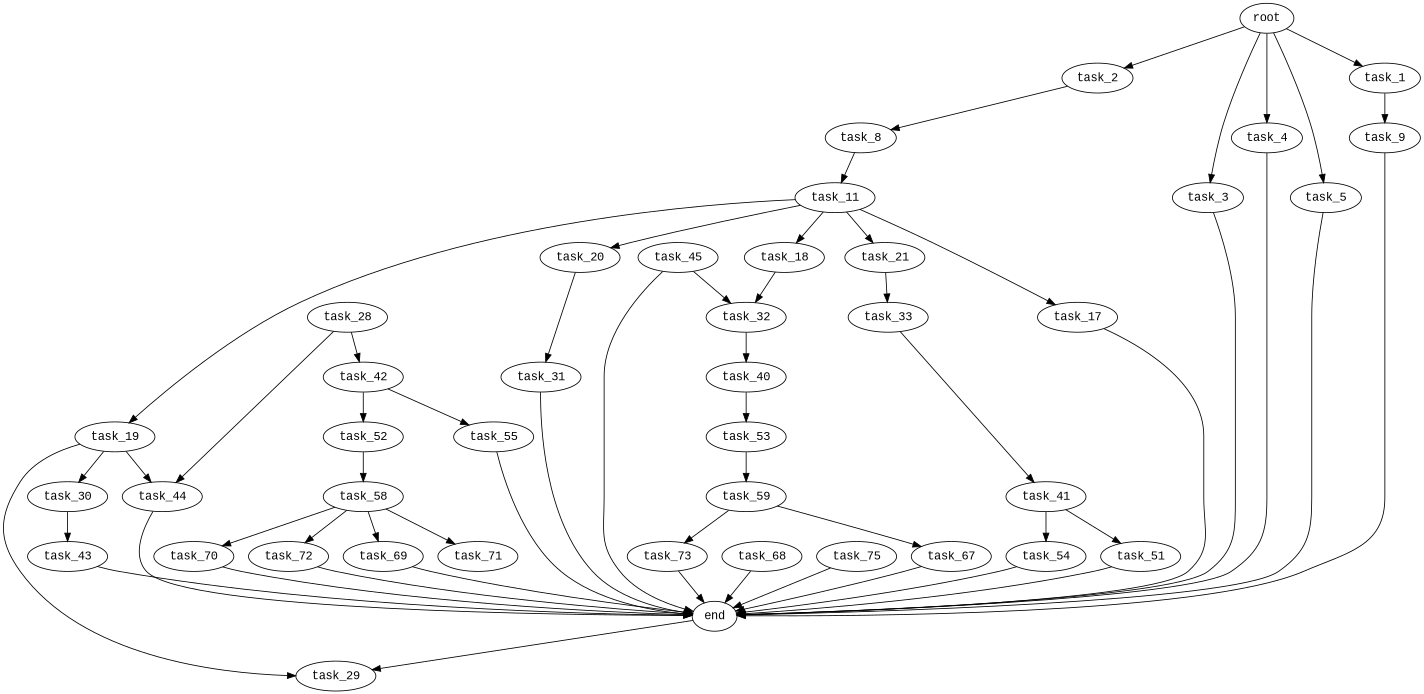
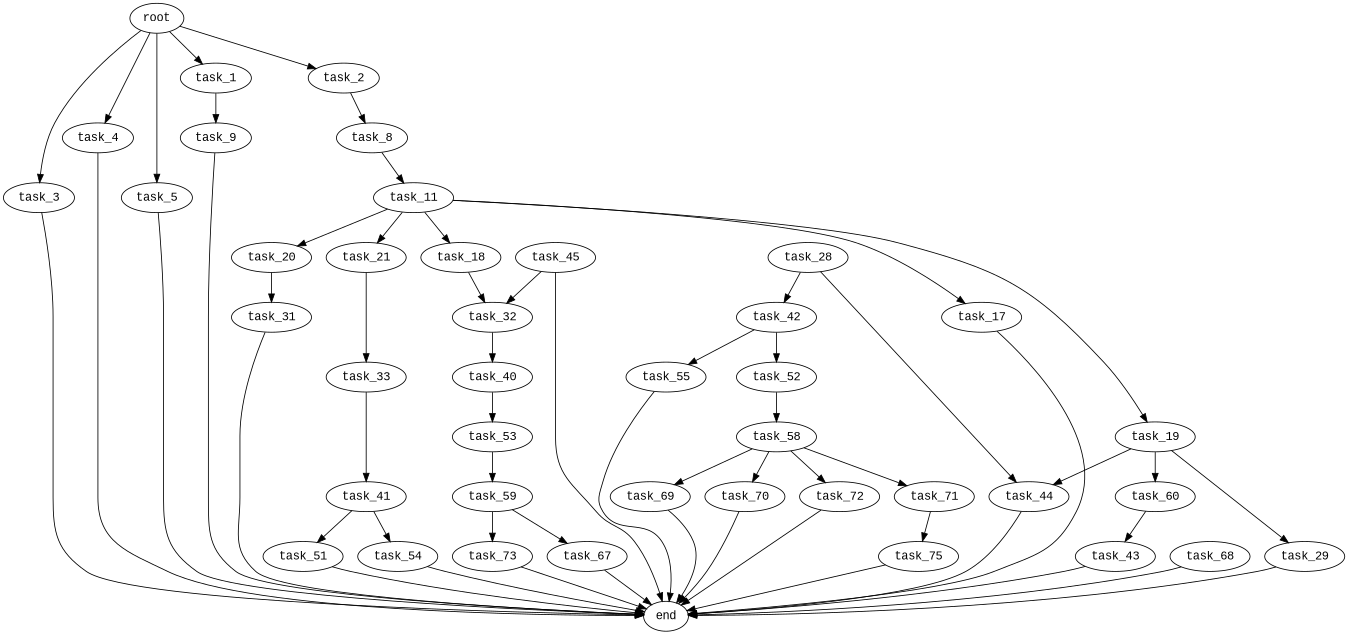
  digraph {
    fontname="Liberation Mono"
    node [fontname="Liberation Mono"]
    edge [fontname="Liberation Mono"]
    root
    task_1
    task_2
    task_3
    task_4
    task_5
    task_9
    task_8
    end
    task_11
    task_17
    task_18
    task_19
    task_20
    task_21
    task_32
    task_29
-   task_30
+   task_30 [label=task_60]
    task_44
    task_31
    task_33
    task_40
    task_28
    task_42
    task_43
    task_41
    task_52
    task_55
    task_53
    task_45
    task_51
    task_54
    task_59
    task_58
    task_69
    task_70
    task_71
    task_72
    task_67
    task_73
    task_68
    task_75
    root -> task_1
    root -> task_2
    root -> task_3
    root -> task_4
    root -> task_5
    task_1 -> task_9
    task_2 -> task_8
    task_3 -> end
    task_4 -> end
    task_5 -> end
    task_9 -> end
    task_8 -> task_11
    task_11 -> task_17
    task_11 -> task_18
    task_11 -> task_19
    task_11 -> task_20
    task_11 -> task_21
    task_17 -> end
    task_18 -> task_32
    task_19 -> task_29
    task_19 -> task_30
    task_19 -> task_44
    task_20 -> task_31
    task_21 -> task_33
    task_32 -> task_40
-   end -> task_29
+   task_29 -> end
    task_30 -> task_43
    task_44 -> end
    task_31 -> end
    task_33 -> task_41
    task_40 -> task_53
    task_28 -> task_44
    task_28 -> task_42
    task_42 -> task_52
    task_42 -> task_55
    task_43 -> end
    task_41 -> task_51
    task_41 -> task_54
    task_52 -> task_58
    task_55 -> end
    task_53 -> task_59
    task_45 -> end
    task_45 -> task_32
    task_51 -> end
    task_54 -> end
    task_59 -> task_67
    task_59 -> task_73
    task_58 -> task_69
    task_58 -> task_70
    task_58 -> task_71
    task_58 -> task_72
    task_69 -> end
    task_70 -> end
+   task_71 -> task_75
    task_72 -> end
    task_67 -> end
    task_73 -> end
    task_68 -> end
    task_75 -> end
  }
